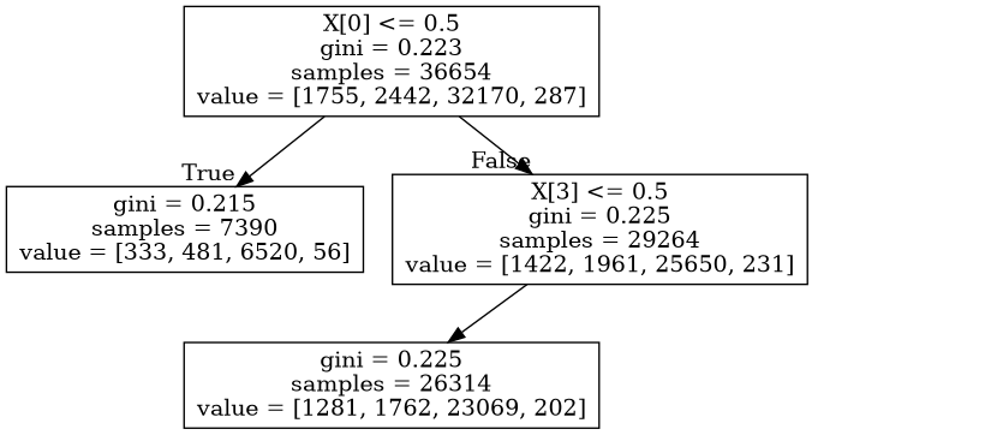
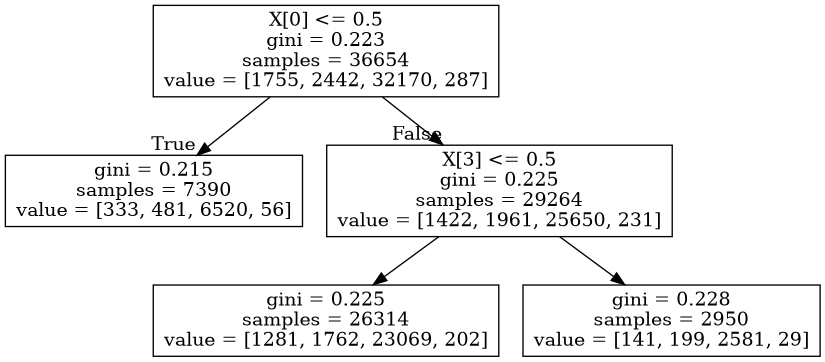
  digraph {
    node [shape=box]
    n1 [label="X[0] <= 0.5\ngini = 0.223\nsamples = 36654\nvalue = [1755, 2442, 32170, 287]"]
    n2 [label="gini = 0.215\nsamples = 7390\nvalue = [333, 481, 6520, 56]"]
    n3 [label="X[3] <= 0.5\ngini = 0.225\nsamples = 29264\nvalue = [1422, 1961, 25650, 231]"]
    n4 [label="gini = 0.225\nsamples = 26314\nvalue = [1281, 1762, 23069, 202]"]
+   n5 [label="gini = 0.228\nsamples = 2950\nvalue = [141, 199, 2581, 29]"]
    n1 -> n2 [headlabel=True labelangle=45 labeldistance=2.5]
    n1 -> n3 [headlabel=False labelangle=-45 labeldistance=2.5]
    n3 -> n4
+   n3 -> n5
  }
